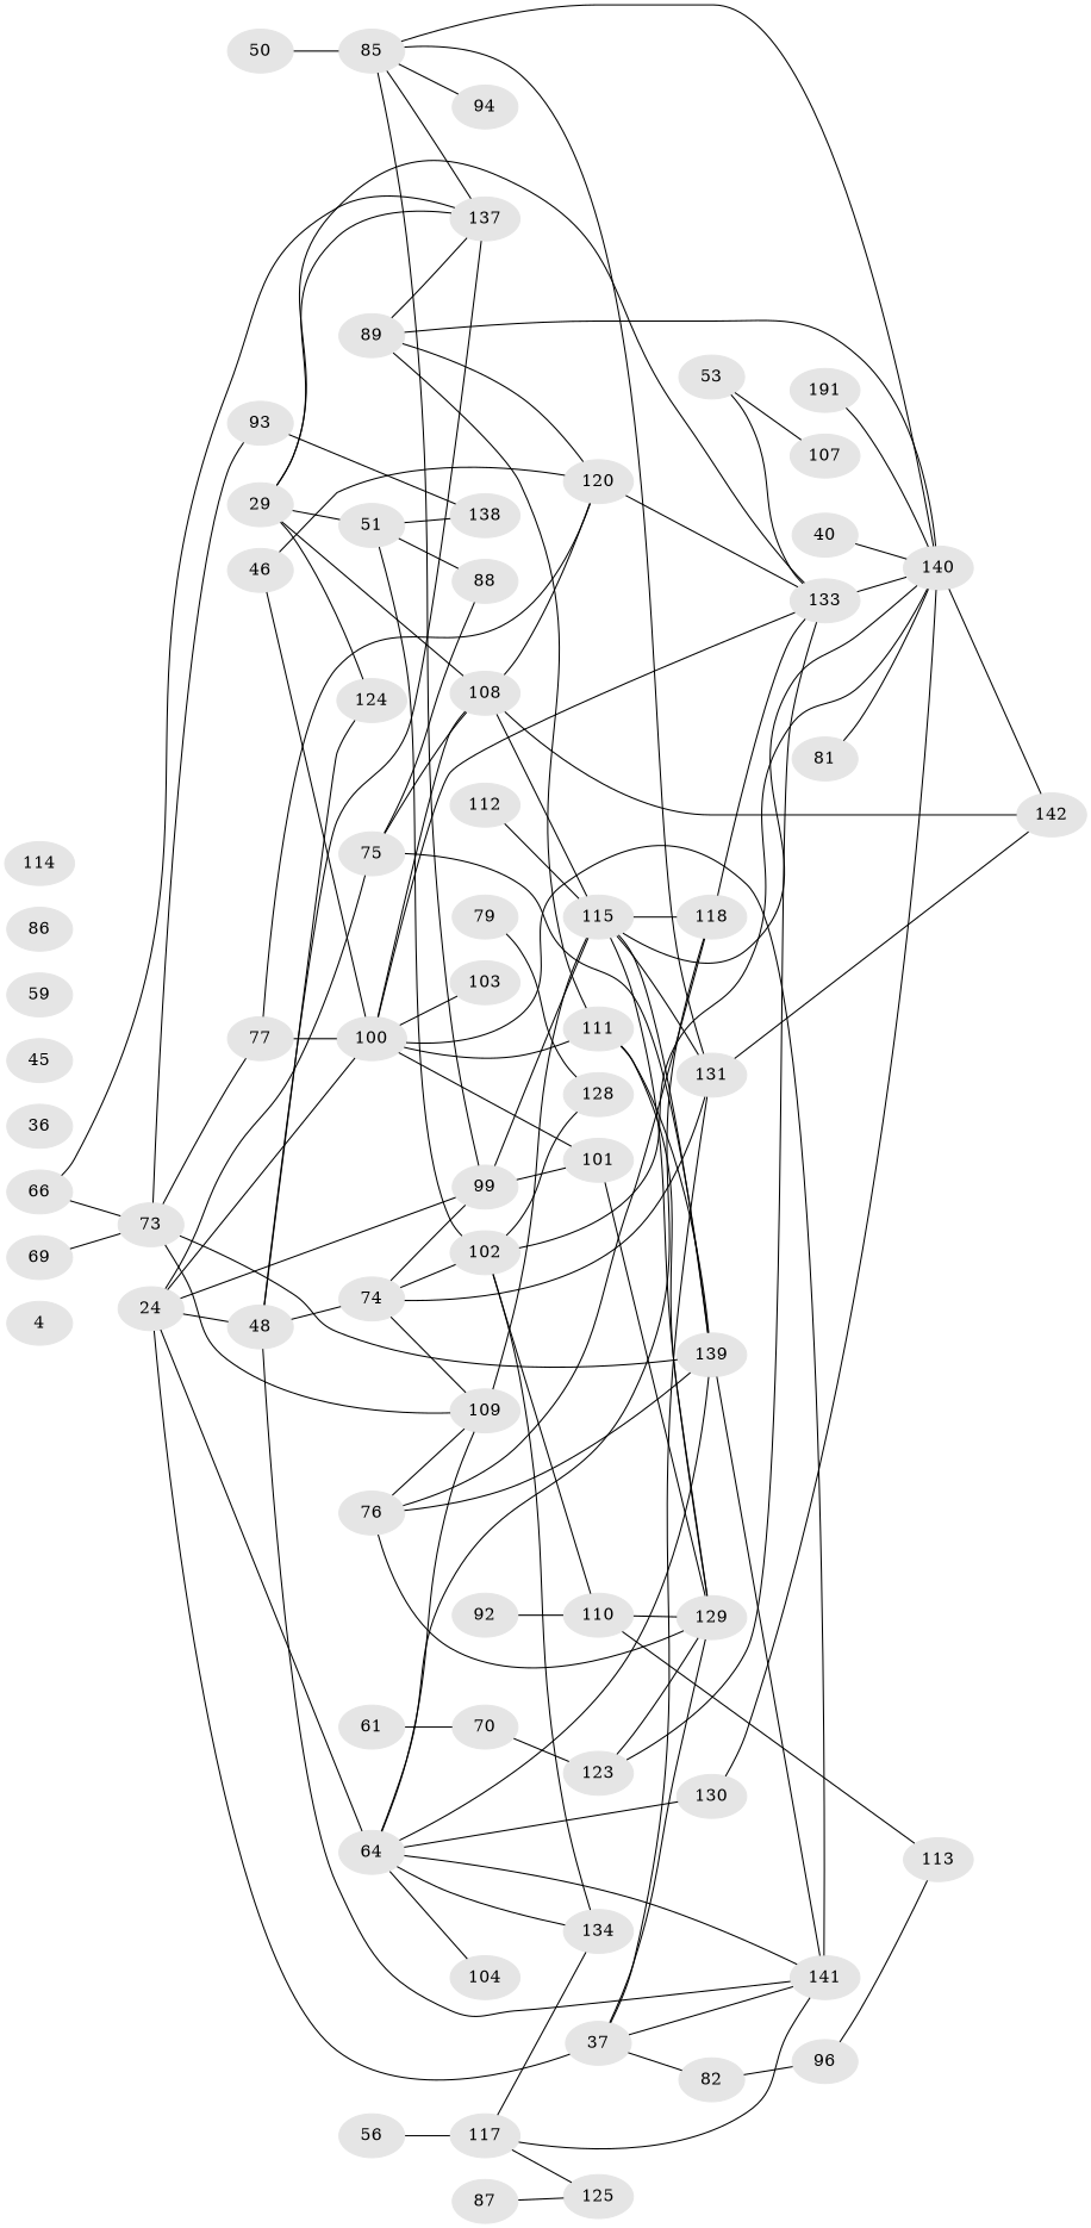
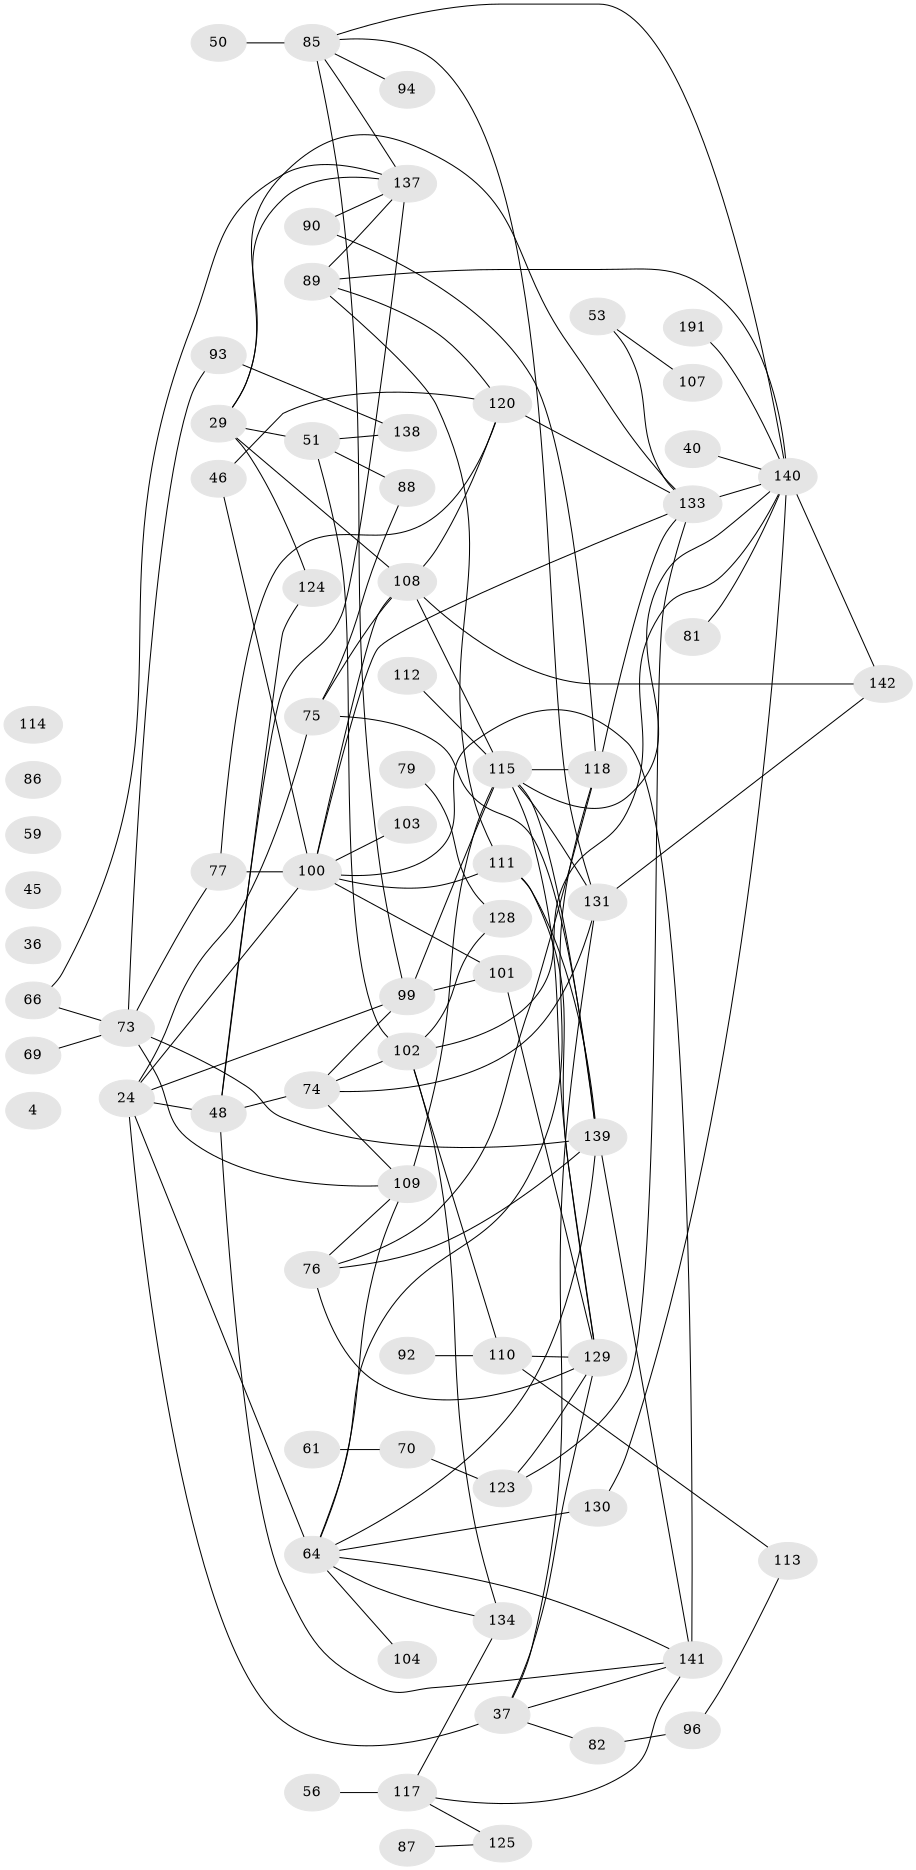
  graph {
    rankdir=LR
    node [color=gray90 style=filled]
    n1 [label=4]
    24 [super="+22"]
    37 [super="+7"]
    48 [super="+47"]
    64 [super="+18+32"]
    75
    99 [super="+72"]
    100 [super="+15+33"]
    82
    129 [super="+38+122"]
    131 [super="+95"]
    141
    124 [super="+25+65+80"]
    137 [super="+105"]
    74 [super="+21+30"]
    104
    109
    118 [super="+54"]
    130 [super="+106"]
    134 [super="+58"]
    139 [super="+136"]
    108 [super="+68+98"]
    88
    101 [super="+42+63"]
    115 [super="+17+97+71"]
    133 [super="+8+91+132+119"]
    111
    103
    29
    51
    102 [super="+67"]
    138 [super="+34"]
    120 [super="+35"]
    142 [super="+84+135"]
    140 [super="+3+126+127"]
    36
    96
    40
    45
    46
    85 [super="+9"]
    94
    50
    128 [super="+4"]
    110
    53
    107
    117 [super="+44"]
    125
    56
    59 [super="+27"]
    61
    70
    123 [super="+78"]
    73 [super="+55"]
    77
    93
    66
    69
    76 [super="+23"]
    79
    81
    113
    86
    87
    89
+   90 [super="+49+41"]
    92
    112
    114
    n71 [label=191]
    24 -- 37 [weight=2]
    24 -- 48
    24 -- 64
    24 -- 75
    24 -- 99
    24 -- 100 [weight=2]
    37 -- 82
    37 -- 129
    37 -- 131 [weight=2]
    37 -- 141
    48 -- 141
    48 -- 124
    48 -- 137 [weight=2]
    48 -- 74
    64 -- 141
    64 -- 104
    64 -- 109
    64 -- 118
    64 -- 130
    64 -- 134 [weight=3]
    64 -- 139
    75 -- 139
    75 -- 108
    75 -- 88
    99 -- 101
    99 -- 115
    100 -- 141
    100 -- 108
    100 -- 101
    100 -- 133
    100 -- 111
    100 -- 103
    82 -- 96
    131 -- 142 [weight=2]
    74 -- 99
    74 -- 131
    74 -- 109
    74 -- 102
    109 -- 115
    118 -- 133
    130 -- 140
    139 -- 141
    108 -- 115 [weight=2]
    108 -- 120
    108 -- 142 [weight=2]
    101 -- 129
    115 -- 129
    115 -- 131 [weight=3]
    115 -- 118
    115 -- 139
    115 -- 140
    133 -- 140
    111 -- 129
    111 -- 139
    29 -- 124
    29 -- 137 [weight=2]
    29 -- 108 [weight=2]
    29 -- 133
    29 -- 51
    51 -- 88
    51 -- 102
    51 -- 138
    102 -- 134 [weight=2]
    102 -- 140
    102 -- 128
    102 -- 110
    120 -- 133
    140 -- 142
    96 -- 113
    40 -- 140
    46 -- 100
    46 -- 120 [weight=2]
    85 -- 99
    85 -- 131 [weight=2]
    85 -- 137
    85 -- 140 [weight=3]
    85 -- 94
    50 -- 85
    110 -- 129
    110 -- 113
    53 -- 133
    53 -- 107
    117 -- 141 [weight=2]
    117 -- 134
    117 -- 125
    56 -- 117
    61 -- 70
    70 -- 123
    123 -- 129 [weight=2]
    123 -- 133 [weight=2]
    73 -- 109 [weight=2]
    73 -- 139 [weight=2]
    73 -- 77
    73 -- 93
    77 -- 100
    77 -- 120
    93 -- 138
    66 -- 137
    66 -- 73 [weight=2]
    69 -- 73
    76 -- 129
    76 -- 109
    76 -- 118
    76 -- 139
    79 -- 128
    81 -- 140
    87 -- 125
    89 -- 137
    89 -- 111
    89 -- 120
    89 -- 140
+   90 -- 137
+   90 -- 118
    92 -- 110
    112 -- 115
    n71 -- 140
  }
